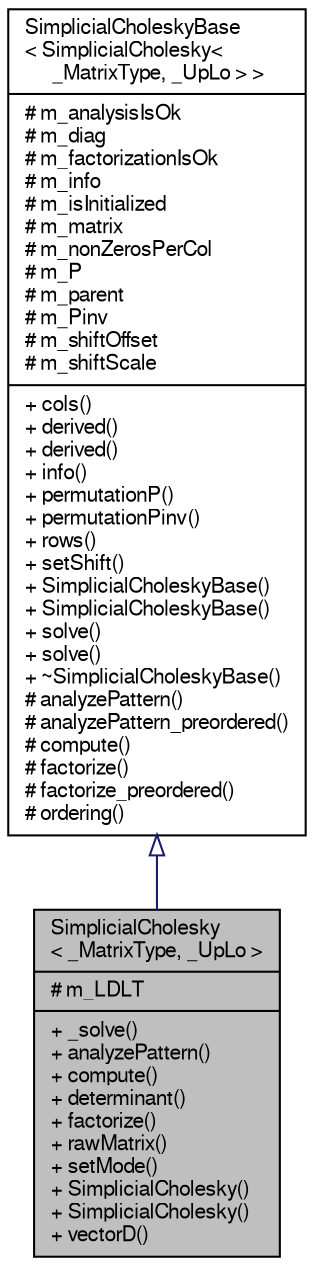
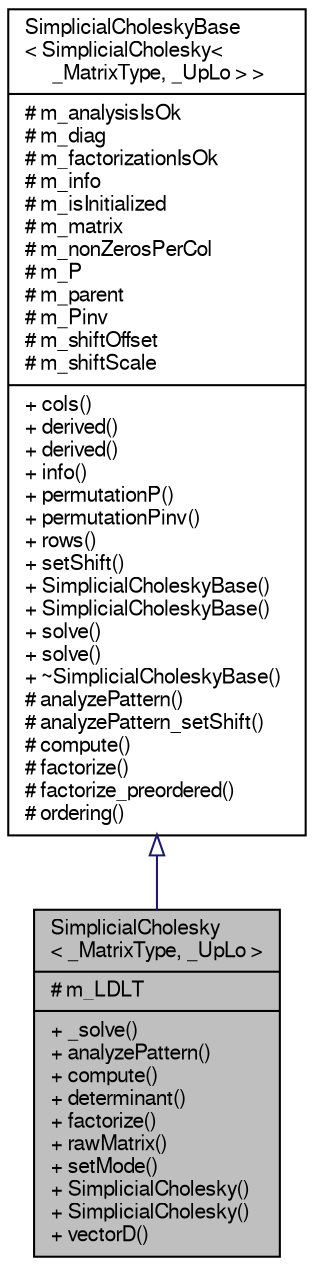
  digraph {
    node [color=black fontname=FreeSans fontsize=10 shape=record style=filled]
    n1 [fillcolor=grey75 fontcolor=black height=0.2 label="{SimplicialCholesky\l\< _MatrixType, _UpLo \>\n|# m_LDLT\l|+ _solve()\l+ analyzePattern()\l+ compute()\l+ determinant()\l+ factorize()\l+ rawMatrix()\l+ setMode()\l+ SimplicialCholesky()\l+ SimplicialCholesky()\l+ vectorD()\l}" width=0.4]
-   n2 [fillcolor=white height=0.2 label="{SimplicialCholeskyBase\l\< SimplicialCholesky\<\l _MatrixType, _UpLo \> \>\n|# m_analysisIsOk\l# m_diag\l# m_factorizationIsOk\l# m_info\l# m_isInitialized\l# m_matrix\l# m_nonZerosPerCol\l# m_P\l# m_parent\l# m_Pinv\l# m_shiftOffset\l# m_shiftScale\l|+ cols()\l+ derived()\l+ derived()\l+ info()\l+ permutationP()\l+ permutationPinv()\l+ rows()\l+ setShift()\l+ SimplicialCholeskyBase()\l+ SimplicialCholeskyBase()\l+ solve()\l+ solve()\l+ ~SimplicialCholeskyBase()\l# analyzePattern()\l# analyzePattern_preordered()\l# compute()\l# factorize()\l# factorize_preordered()\l# ordering()\l}" width=0.4]
+   n2 [fillcolor=white height=0.2 label="{SimplicialCholeskyBase\l\< SimplicialCholesky\<\l _MatrixType, _UpLo \> \>\n|# m_analysisIsOk\l# m_diag\l# m_factorizationIsOk\l# m_info\l# m_isInitialized\l# m_matrix\l# m_nonZerosPerCol\l# m_P\l# m_parent\l# m_Pinv\l# m_shiftOffset\l# m_shiftScale\l|+ cols()\l+ derived()\l+ derived()\l+ info()\l+ permutationP()\l+ permutationPinv()\l+ rows()\l+ setShift()\l+ SimplicialCholeskyBase()\l+ SimplicialCholeskyBase()\l+ solve()\l+ solve()\l+ ~SimplicialCholeskyBase()\l# analyzePattern()\l# analyzePattern_setShift()\l# compute()\l# factorize()\l# factorize_preordered()\l# ordering()\l}" width=0.4]
    n2 -> n1 [arrowtail=onormal color=midnightblue dir=back fontname=FreeSans fontsize=10 labelfontname=FreeSans labelfontsize=10 style=solid]
  }
